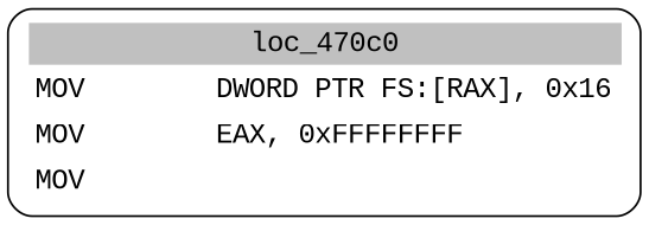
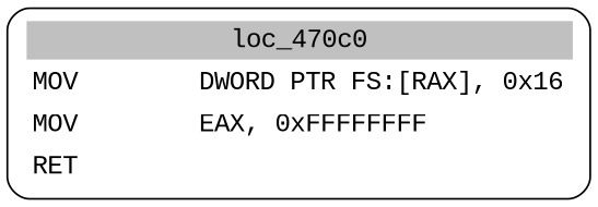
  digraph {
-   n1 [fontname="Courier New" label=<<table border="0" cellborder="0" cellpadding="3"><tr><td align="center" colspan="2" bgcolor="grey">loc_470c0</td></tr><tr><td align="left">MOV        DWORD PTR FS:[RAX], 0x16</td></tr><tr><td align="left">MOV        EAX, 0xFFFFFFFF</td></tr><tr><td align="left">MOV        </td></tr></table>> shape=Mrecord]
+   n1 [fontname="Courier New" label=<<table border="0" cellborder="0" cellpadding="3"><tr><td align="center" colspan="2" bgcolor="grey">loc_470c0</td></tr><tr><td align="left">MOV        DWORD PTR FS:[RAX], 0x16</td></tr><tr><td align="left">MOV        EAX, 0xFFFFFFFF</td></tr><tr><td align="left">RET        </td></tr></table>> shape=Mrecord]
  }
